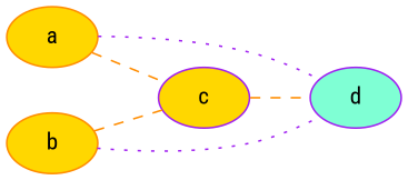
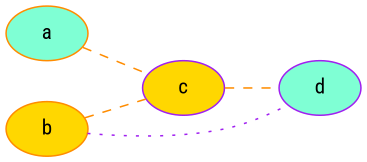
  graph {
    fontname="Roboto Condensed"
    rankdir=LR
    node [color=darkorange fillcolor=aquamarine fontname="Roboto Condensed" style=filled]
    edge [color=darkorange fontname="Roboto Condensed" style=dashed]
-   a [fillcolor=gold]
+   a
    c [color=purple fillcolor=gold]
    d [color=purple]
    b [fillcolor=gold]
    a -- c
-   a -- d [color=purple style=dotted]
    c -- d
    b -- c
    b -- d [color=purple style=dotted]
  }
